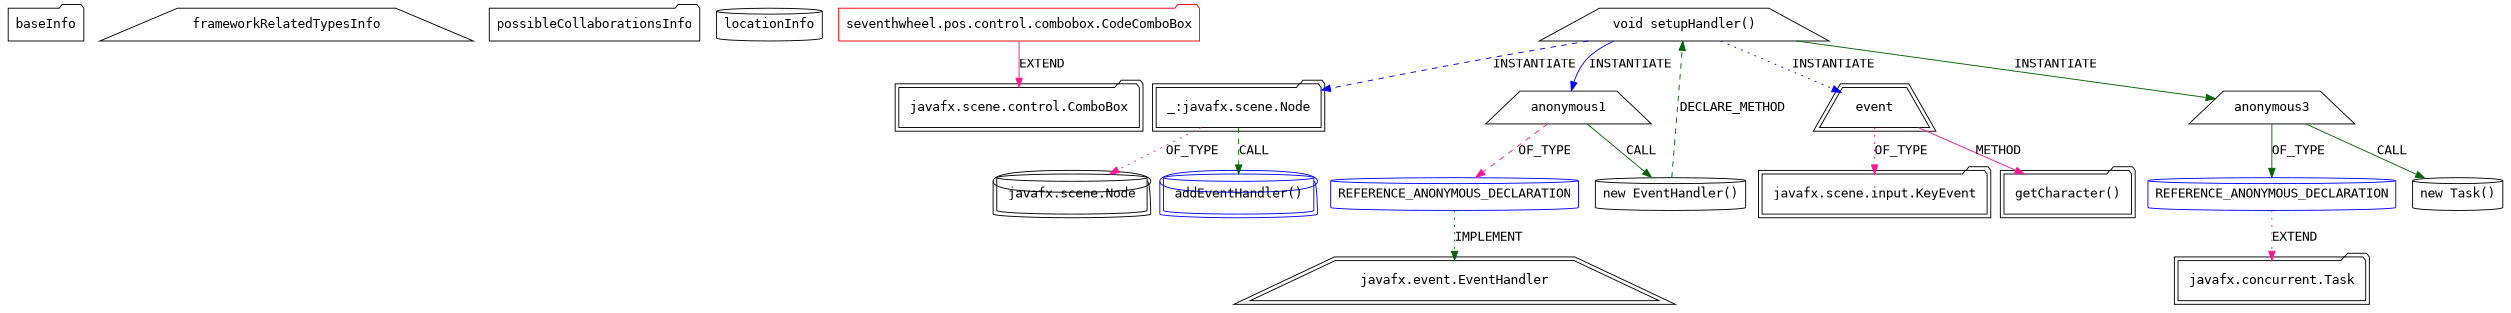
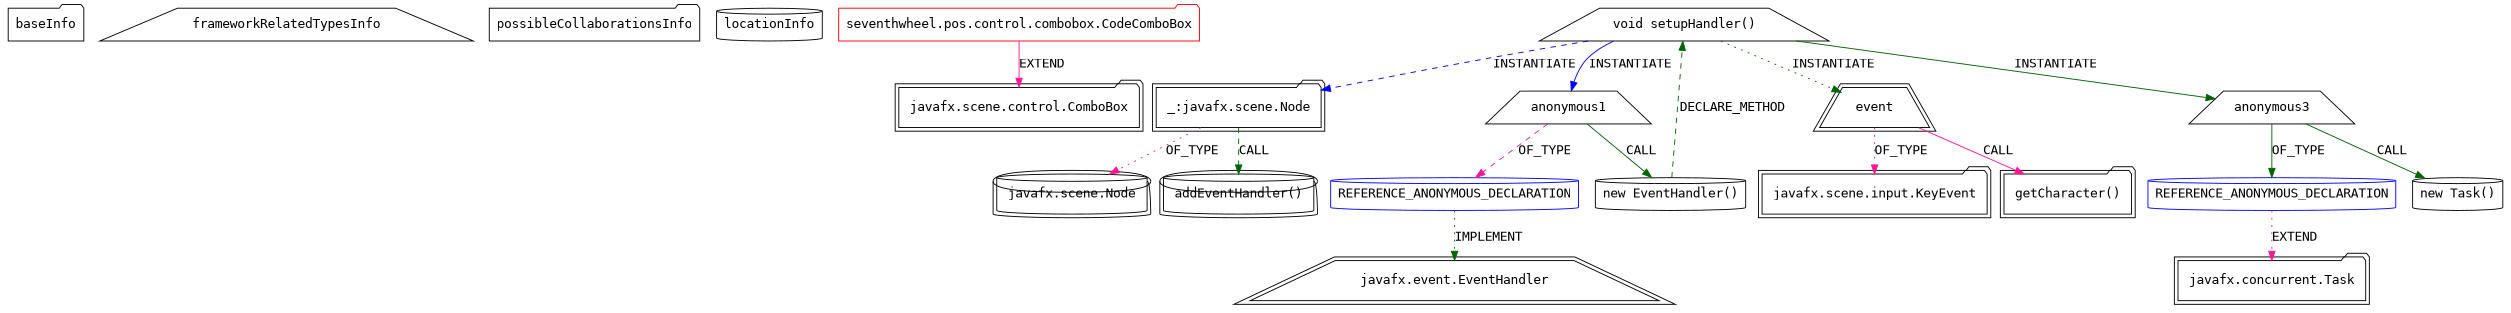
  digraph {
    fontname="DejaVu Sans Mono"
    node [fontname="DejaVu Sans Mono" shape=folder isFrameworkType=true]
    edge [color=darkgreen fontname="DejaVu Sans Mono" style=solid]
    baseInfo [category=extension_graph graphId=12 isAnonymous=false possibleRelation=true isFrameworkType=""]
    frameworkRelatedTypesInfo [0="javafx.scene.control.ComboBox" shape=trapezium isFrameworkType=""]
    possibleCollaborationsInfo [0="12~CLIENT_METHOD_DECLARATION-INSTANTIATION-~javafx.scene.control.ComboBox ~javafx.concurrent.Task ~false~true" 1="12~CLIENT_METHOD_DECLARATION-INSTANTIATION-~javafx.scene.control.ComboBox ~javafx.event.EventHandler ~false~true" isFrameworkType=""]
    locationInfo [contextSignature=CodeComboBox filePath="/7thwheel-medaka-chan/medaka-chan-master/src/seventhwheel/pos/control/combobox/CodeComboBox.java" graphId=12 projectName="7thwheel-medaka-chan" shape=cylinder isFrameworkType=""]
    n5 [color=red isFrameworkType=false label="seventhwheel.pos.control.combobox.CodeComboBox" vertexType=ROOT_CLIENT_CLASS_DECLARATION]
    n6 [label="javafx.scene.control.ComboBox" peripheries=2 vertexType=FRAMEWORK_CLASS_TYPE]
    n7 [isFrameworkType=false label="void setupHandler()" shape=trapezium vertexType=CLIENT_METHOD_DECLARATION]
    n8 [label="_:javafx.scene.Node" peripheries=2 vertexType=VARIABLE_EXPRESION]
    n9 [isFrameworkType=false label=anonymous1 shape=trapezium vertexType=VARIABLE_EXPRESION]
    n10 [label=event peripheries=2 shape=trapezium vertexType=VARIABLE_EXPRESION]
    n11 [isFrameworkType=false label=anonymous3 shape=trapezium vertexType=VARIABLE_EXPRESION]
    n12 [label="javafx.scene.Node" peripheries=2 shape=cylinder vertexType=FRAMEWORK_CLASS_TYPE]
-   n13 [label="addEventHandler()" peripheries=2 shape=cylinder vertexType=INSIDE_CALL color=blue]
+   n13 [label="addEventHandler()" peripheries=2 shape=cylinder vertexType=INSIDE_CALL]
    n14 [color=blue isFrameworkType=false label=REFERENCE_ANONYMOUS_DECLARATION shape=cylinder vertexType=REFERENCE_ANONYMOUS_DECLARATION]
    n15 [isFrameworkType=false label="new EventHandler()" shape=cylinder vertexType=CONSTRUCTOR_CALL]
    n16 [label="javafx.scene.input.KeyEvent" peripheries=2 vertexType=FRAMEWORK_CLASS_TYPE]
    n17 [label="getCharacter()" peripheries=2 vertexType=INSIDE_CALL]
    n18 [color=blue isFrameworkType=false label=REFERENCE_ANONYMOUS_DECLARATION shape=cylinder vertexType=REFERENCE_ANONYMOUS_DECLARATION]
    n19 [isFrameworkType=false label="new Task()" shape=cylinder vertexType=CONSTRUCTOR_CALL]
    n20 [label="javafx.event.EventHandler" peripheries=2 shape=trapezium vertexType=FRAMEWORK_INTERFACE_TYPE]
    n21 [label="javafx.concurrent.Task" peripheries=2 vertexType=FRAMEWORK_CLASS_TYPE]
    n5 -> n6 [color=deeppink label=EXTEND]
    n7 -> n8 [color=blue label=INSTANTIATE style=dashed]
    n7 -> n9 [color=blue label=INSTANTIATE]
-   n7 -> n10 [color=blue label=INSTANTIATE style=dotted]
+   n7 -> n10 [label=INSTANTIATE style=dotted]
    n7 -> n11 [label=INSTANTIATE]
    n8 -> n12 [color=deeppink label=OF_TYPE style=dotted]
    n8 -> n13 [label=CALL style=dashed]
    n9 -> n14 [color=deeppink label=OF_TYPE style=dashed]
    n9 -> n15 [label=CALL]
    n10 -> n16 [color=deeppink label=OF_TYPE style=dotted]
-   n10 -> n17 [color=deeppink label=METHOD]
+   n10 -> n17 [color=deeppink label=CALL]
    n11 -> n18 [label=OF_TYPE]
    n11 -> n19 [label=CALL]
    n14 -> n20 [label=IMPLEMENT style=dotted]
    n15 -> n7 [label=DECLARE_METHOD style=dashed]
    n18 -> n21 [color=deeppink label=EXTEND style=dotted]
  }
